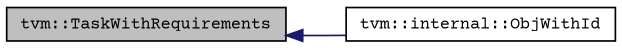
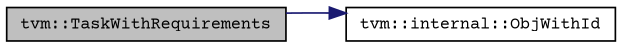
  digraph {
    rankdir=LR
    fontname="Courier Prime"
    node [color=black fontname="Courier Prime" fontsize=10 shape=record style=filled]
    n1 [fillcolor=grey75 fontcolor=black height=0.2 label="tvm::TaskWithRequirements" width=0.4]
    n2 [fillcolor=white height=0.2 label="tvm::internal::ObjWithId" width=0.4]
-   n1 -> n2 [color=midnightblue dir=back fontname="Courier Prime" fontsize=10 labelfontname=Helvetica labelfontsize=10 style=solid]
+   n2 -> n1 [color=midnightblue dir=back fontname="Courier Prime" fontsize=10 labelfontname=Helvetica labelfontsize=10 style=solid]
  }
